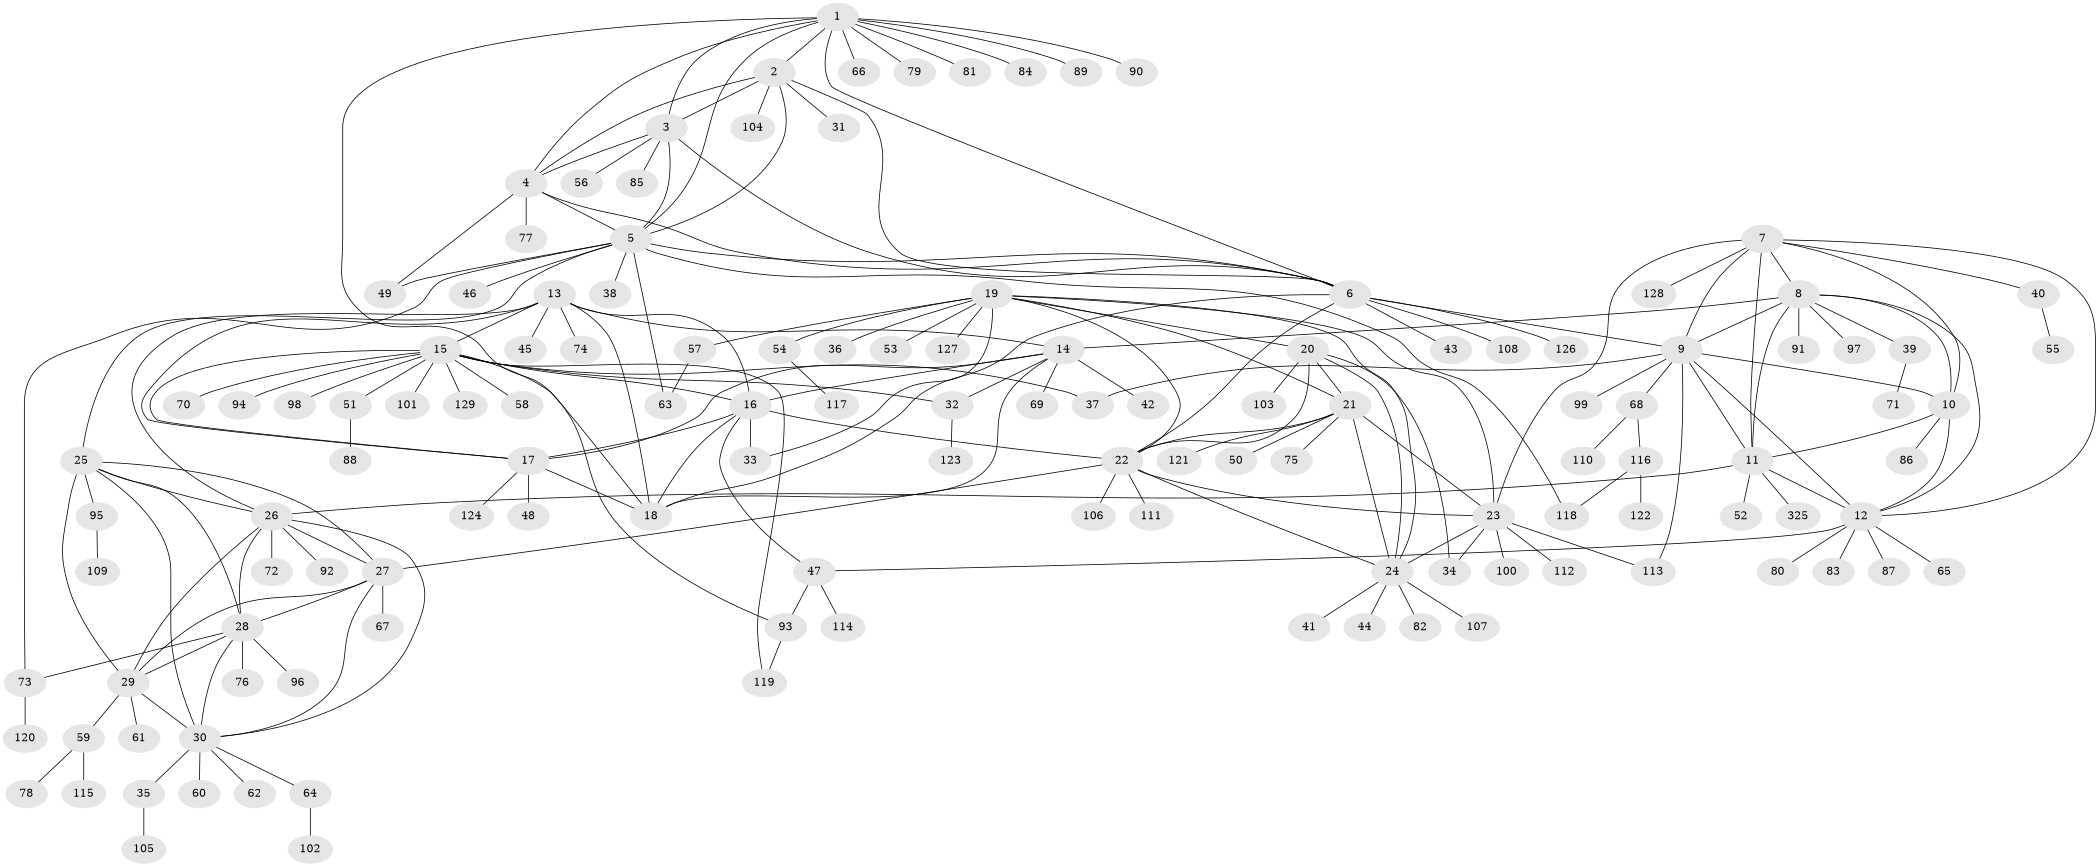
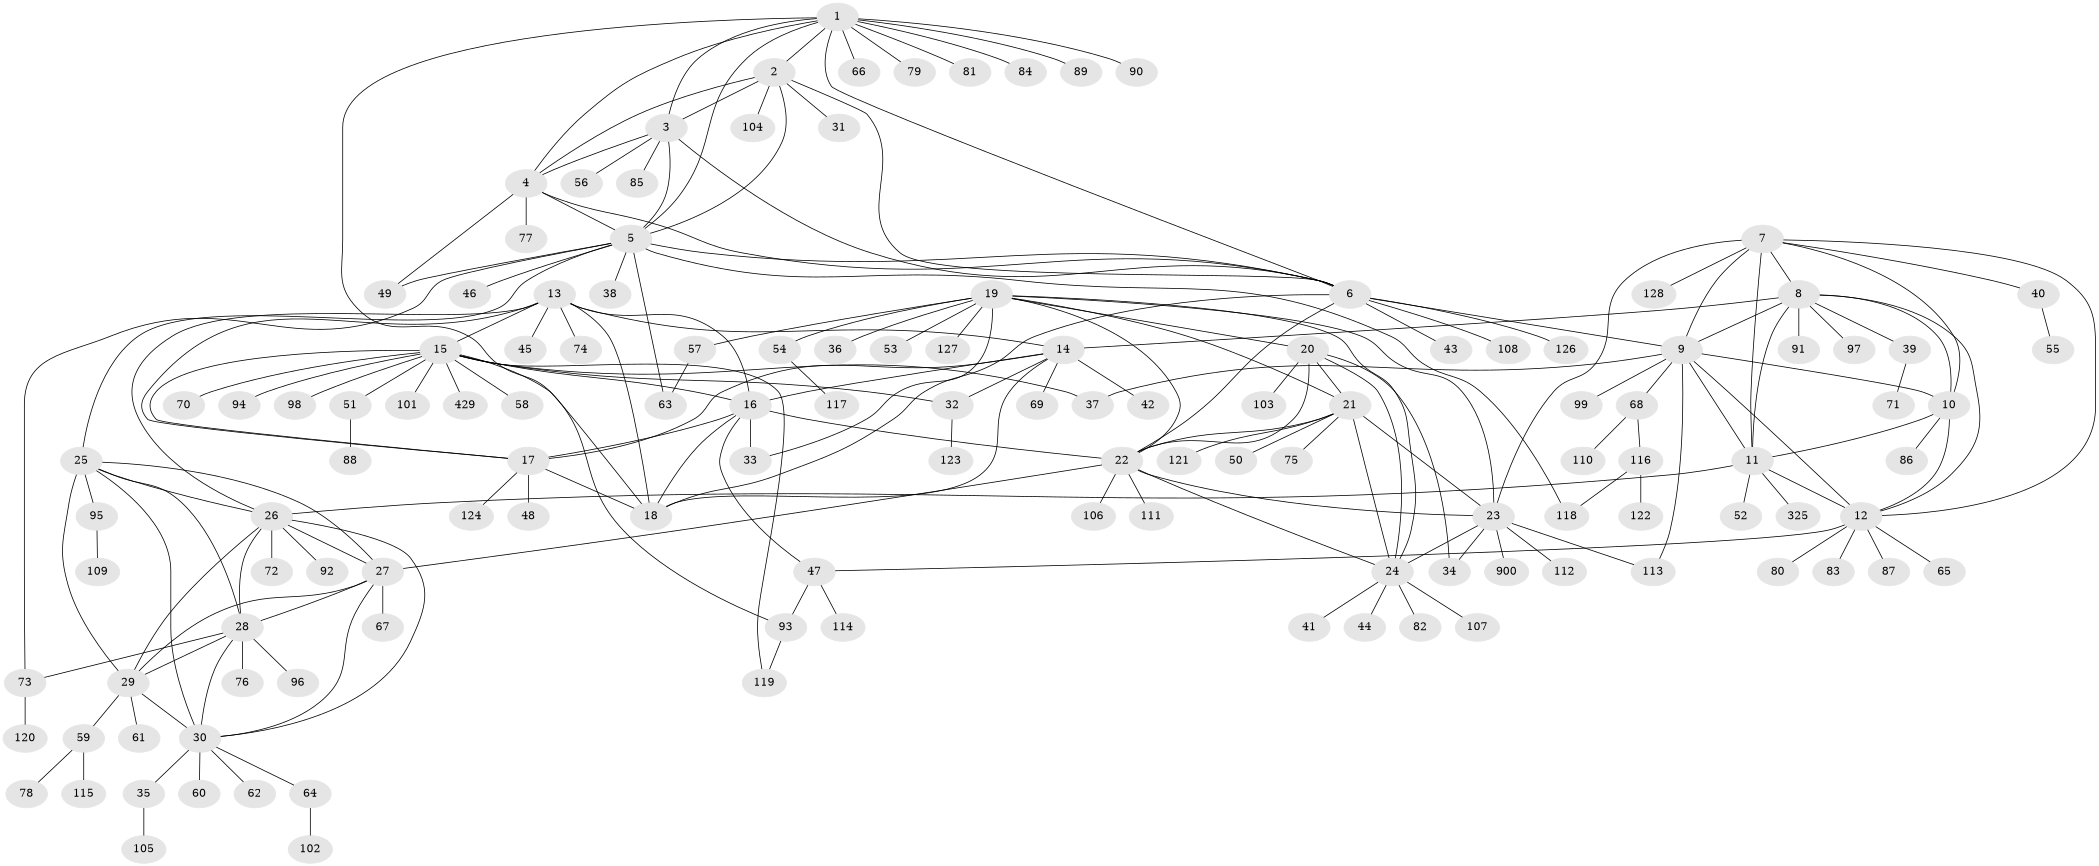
  graph {
    node [color=gray90 style=filled]
    1
    2
    3
    4
    5
    6
    66
    79
    81
    84
    89
    90
    93
    31
    104
    56
    85
    49
    77
    25
    38
    46
    63
    73
    118
    9
    18
    22
    43
    108
    126
    119
    26
    27
    28
    29
    30
    95
    120
    10
    11
    12
    37
    68
    99
    113
    23
    24
    106
    111
    7
    8
    40
    128
    14
    39
    91
    97
    86
    52
    n61 [label=325]
    47
    65
    80
    83
    87
    34
-   100
+   100 [label=900]
    112
    55
    16
    17
    42
    69
    32
    71
    110
    116
    72
    92
    114
    13
    15
    45
    74
    51
    58
    70
    94
    98
    101
-   129
+   129 [label=429]
    33
    48
    124
    123
    88
    19
    20
    21
    36
    53
    54
    57
    127
    103
    50
    75
    121
    41
    44
    82
    107
    117
    67
    76
    96
    59
    61
    35
    60
    62
    64
    109
    78
    115
    105
    102
    122
    1 -- 2
    1 -- 3
    1 -- 4
    1 -- 5
    1 -- 6
    1 -- 66
    1 -- 79
    1 -- 81
    1 -- 84
    1 -- 89
    1 -- 90
    1 -- 93
    2 -- 3
    2 -- 4
    2 -- 5
    2 -- 6
    2 -- 31
    2 -- 104
    3 -- 4
    3 -- 5
    3 -- 6
    3 -- 56
    3 -- 85
    4 -- 5
    4 -- 6
    4 -- 49
    4 -- 77
    5 -- 6
    5 -- 49
    5 -- 25
    5 -- 38
    5 -- 46
    5 -- 63
    5 -- 73
    5 -- 118
    6 -- 9
    6 -- 18
    6 -- 22
    6 -- 43
    6 -- 108
    6 -- 126
    93 -- 119
    25 -- 26
    25 -- 27
    25 -- 28
    25 -- 29
    25 -- 30
    25 -- 95
    73 -- 120
    9 -- 10
    9 -- 11
    9 -- 12
    9 -- 37
    9 -- 68
    9 -- 99
    9 -- 113
    22 -- 27
    22 -- 23
    22 -- 24
    22 -- 106
    22 -- 111
    26 -- 27
    26 -- 28
    26 -- 29
    26 -- 30
    26 -- 72
    26 -- 92
    27 -- 28
    27 -- 29
    27 -- 30
    27 -- 67
    28 -- 73
    28 -- 29
    28 -- 30
    28 -- 76
    28 -- 96
    29 -- 30
    29 -- 59
    29 -- 61
    30 -- 35
    30 -- 60
    30 -- 62
    30 -- 64
    95 -- 109
    10 -- 11
    10 -- 12
    10 -- 86
    11 -- 26
    11 -- 12
    11 -- 52
    11 -- n61
    12 -- 47
    12 -- 65
    12 -- 80
    12 -- 83
    12 -- 87
    68 -- 110
    68 -- 116
    23 -- 113
    23 -- 24
    23 -- 34
    23 -- 100
    23 -- 112
    24 -- 41
    24 -- 44
    24 -- 82
    24 -- 107
    7 -- 9
    7 -- 10
    7 -- 11
    7 -- 12
    7 -- 23
    7 -- 8
    7 -- 40
    7 -- 128
    8 -- 9
    8 -- 10
    8 -- 11
    8 -- 12
    8 -- 14
    8 -- 39
    8 -- 91
    8 -- 97
    40 -- 55
    14 -- 18
    14 -- 16
    14 -- 17
    14 -- 42
    14 -- 69
    14 -- 32
    39 -- 71
    47 -- 93
    47 -- 114
    16 -- 18
    16 -- 22
    16 -- 47
    16 -- 17
    16 -- 33
    17 -- 18
    17 -- 48
    17 -- 124
    32 -- 123
    116 -- 118
    116 -- 122
    13 -- 18
    13 -- 26
    13 -- 14
    13 -- 16
    13 -- 17
    13 -- 15
    13 -- 45
    13 -- 74
    15 -- 18
    15 -- 119
    15 -- 37
    15 -- 16
    15 -- 17
    15 -- 32
    15 -- 51
    15 -- 58
    15 -- 70
    15 -- 94
    15 -- 98
    15 -- 101
    15 -- 129
    51 -- 88
    19 -- 22
    19 -- 23
    19 -- 24
    19 -- 33
    19 -- 20
    19 -- 21
    19 -- 36
    19 -- 53
    19 -- 54
    19 -- 57
    19 -- 127
    20 -- 22
    20 -- 24
    20 -- 34
    20 -- 21
    20 -- 103
    21 -- 22
    21 -- 23
    21 -- 24
    21 -- 50
    21 -- 75
    21 -- 121
    54 -- 117
    57 -- 63
    59 -- 78
    59 -- 115
    35 -- 105
    64 -- 102
  }
